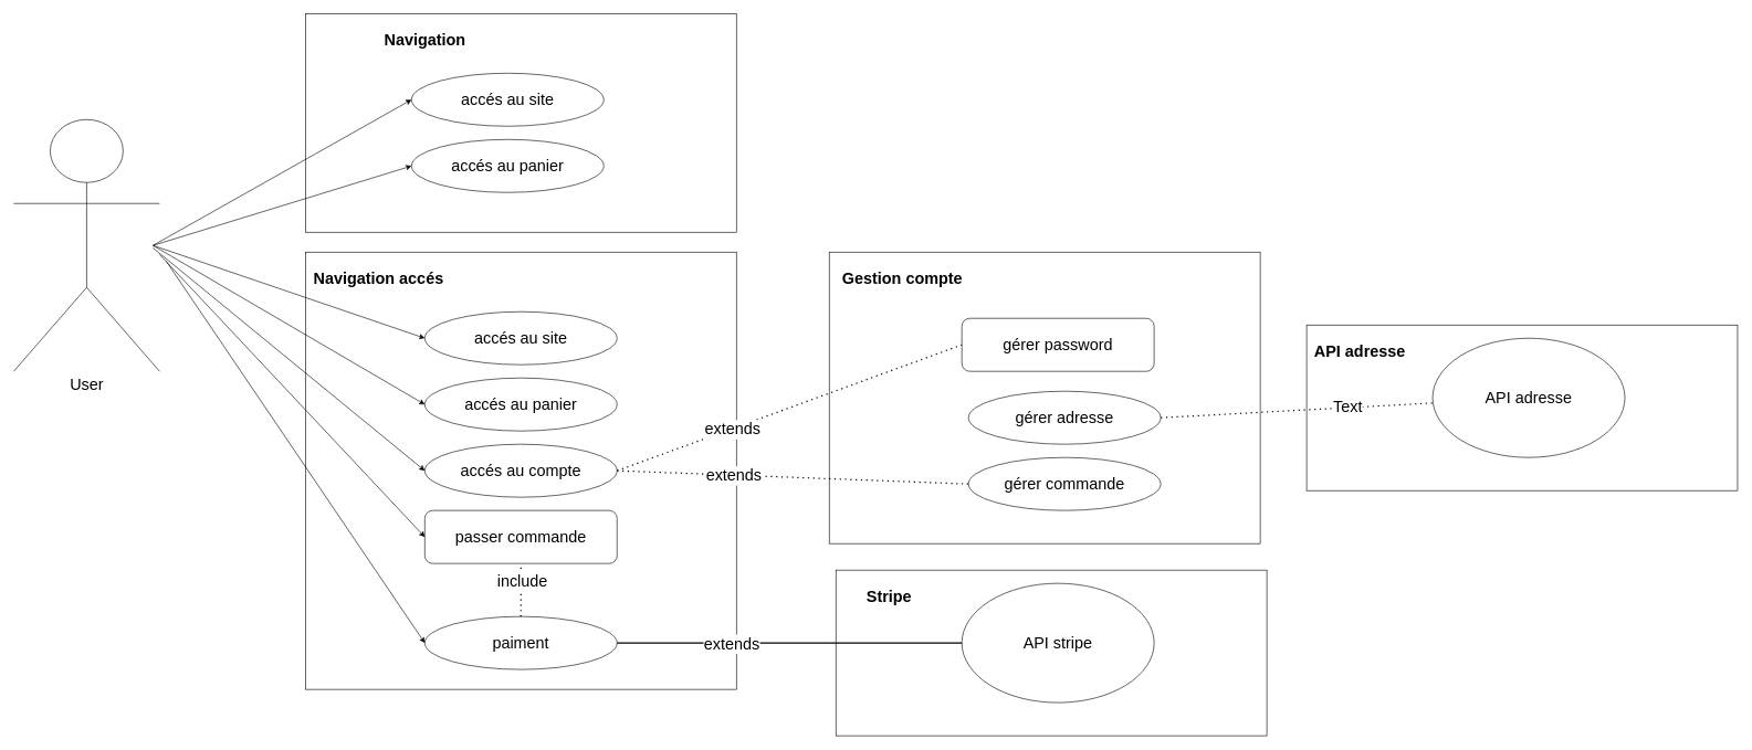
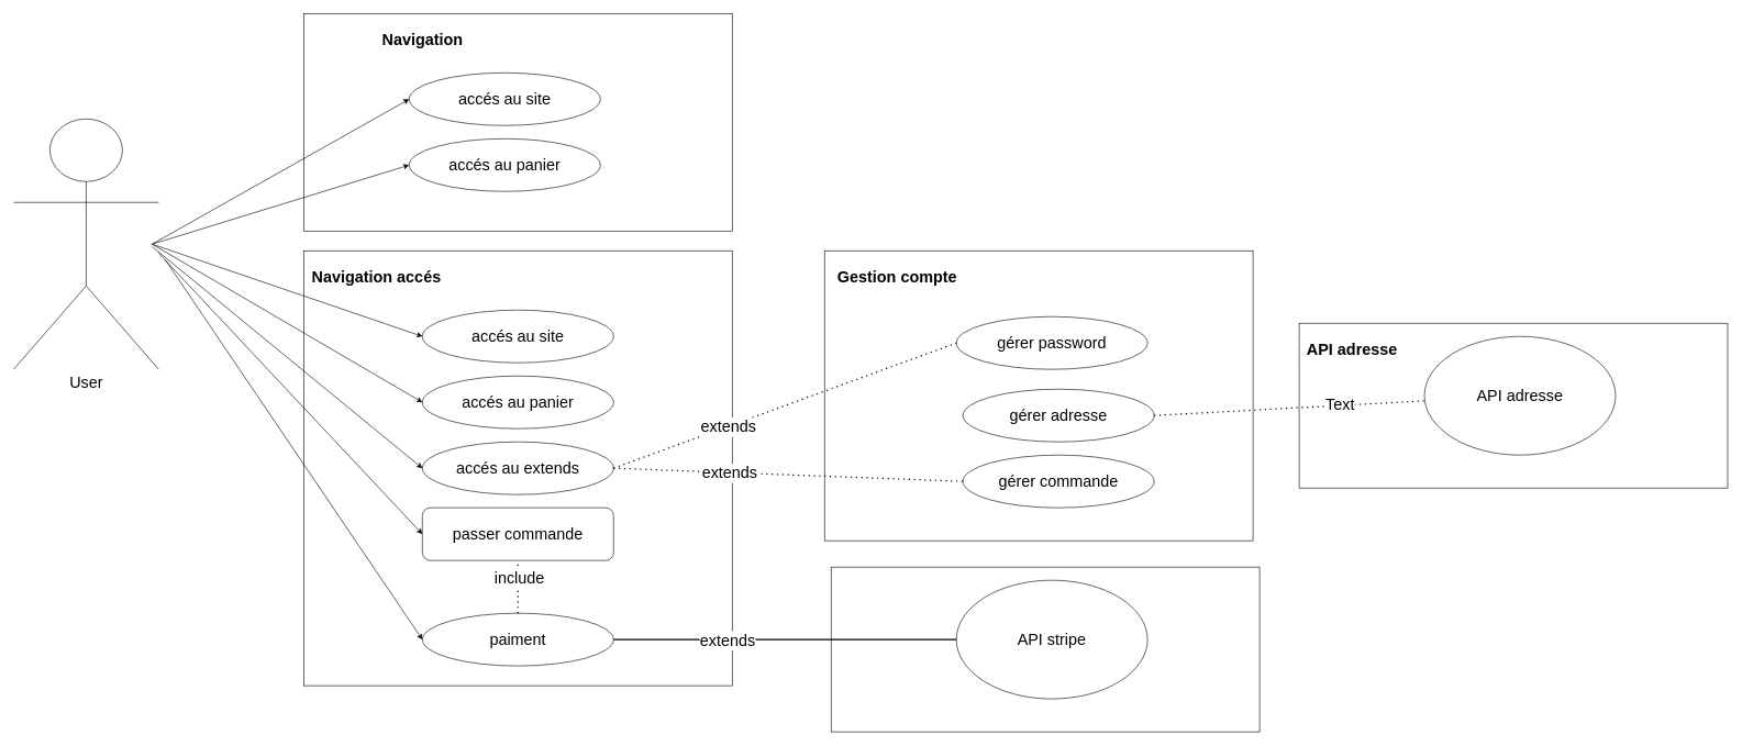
  <mxCell id="0" />
  <mxCell id="1" parent="0" />
  <mxCell id="2" value="&lt;font style=&quot;font-size: 24px;&quot;&gt;User&lt;/font&gt;" style="shape=umlActor;verticalLabelPosition=bottom;verticalAlign=top;html=1;outlineConnect=0;" vertex="1" parent="1"><mxGeometry x="20" y="180" width="220" height="380" as="geometry" /></mxCell>
  <mxCell id="3" value="" style="rounded=0;whiteSpace=wrap;html=1;" vertex="1" parent="1"><mxGeometry x="460" y="20" width="650" height="330" as="geometry" /></mxCell>
  <mxCell id="4" value="" style="rounded=0;whiteSpace=wrap;html=1;" vertex="1" parent="1"><mxGeometry x="460" y="380" width="650" height="660" as="geometry" /></mxCell>
  <mxCell id="5" value="" style="rounded=0;whiteSpace=wrap;html=1;" vertex="1" parent="1"><mxGeometry x="1260" y="860" width="650" height="250" as="geometry" /></mxCell>
  <mxCell id="6" value="Navigation" style="text;strokeColor=none;fillColor=none;html=1;fontSize=24;fontStyle=1;verticalAlign=middle;align=center;" vertex="1" parent="1"><mxGeometry x="590" y="40" width="100" height="40" as="geometry" /></mxCell>
  <mxCell id="7" value="Navigation accés" style="text;strokeColor=none;fillColor=none;html=1;fontSize=24;fontStyle=1;verticalAlign=middle;align=center;" vertex="1" parent="1"><mxGeometry x="520" y="400" width="100" height="40" as="geometry" /></mxCell>
  <mxCell id="8" value="&lt;font style=&quot;font-size: 24px;&quot;&gt;accés au site&lt;/font&gt;" style="ellipse;whiteSpace=wrap;html=1;" vertex="1" parent="1"><mxGeometry x="620" y="110" width="290" height="80" as="geometry" /></mxCell>
  <mxCell id="9" value="&lt;font style=&quot;font-size: 24px;&quot;&gt;accés au panier&lt;/font&gt;" style="ellipse;whiteSpace=wrap;html=1;" vertex="1" parent="1"><mxGeometry x="620" y="210" width="290" height="80" as="geometry" /></mxCell>
  <mxCell id="10" value="&lt;font style=&quot;font-size: 24px;&quot;&gt;accés au site&lt;/font&gt;" style="ellipse;whiteSpace=wrap;html=1;" vertex="1" parent="1"><mxGeometry x="640" y="470" width="290" height="80" as="geometry" /></mxCell>
  <mxCell id="11" value="&lt;font style=&quot;font-size: 24px;&quot;&gt;accés au panier&lt;/font&gt;" style="ellipse;whiteSpace=wrap;html=1;" vertex="1" parent="1"><mxGeometry x="640" y="570" width="290" height="80" as="geometry" /></mxCell>
- <mxCell id="12" value="&lt;font style=&quot;font-size: 24px;&quot;&gt;accés au compte&lt;/font&gt;" style="ellipse;whiteSpace=wrap;html=1;" vertex="1" parent="1"><mxGeometry x="640" y="670" width="290" height="80" as="geometry" /></mxCell>
+ <mxCell id="12" value="&lt;font style=&quot;font-size: 24px;&quot;&gt;accés au extends&lt;/font&gt;" style="ellipse;whiteSpace=wrap;html=1;" vertex="1" parent="1"><mxGeometry x="640" y="670" width="290" height="80" as="geometry" /></mxCell>
  <mxCell id="13" value="&lt;span style=&quot;font-size: 24px;&quot;&gt;passer commande&lt;/span&gt;" style="whiteSpace=wrap;html=1;rounded=1;" vertex="1" parent="1"><mxGeometry x="640" y="770" width="290" height="80" as="geometry" /></mxCell>
  <mxCell id="14" value="&lt;span style=&quot;font-size: 24px;&quot;&gt;paiment&lt;/span&gt;" style="ellipse;whiteSpace=wrap;html=1;" vertex="1" parent="1"><mxGeometry x="640" y="930" width="290" height="80" as="geometry" /></mxCell>
- <mxCell id="15" value="Stripe" style="text;strokeColor=none;fillColor=none;html=1;fontSize=24;fontStyle=1;verticalAlign=middle;align=center;" vertex="1" parent="1"><mxGeometry x="1290" y="880" width="100" height="40" as="geometry" /></mxCell>
  <mxCell id="16" value="&lt;span style=&quot;font-size: 24px;&quot;&gt;API stripe&lt;/span&gt;" style="ellipse;whiteSpace=wrap;html=1;" vertex="1" parent="1"><mxGeometry x="1450" y="880" width="290" height="180" as="geometry" /></mxCell>
  <mxCell id="17" value="" style="endArrow=none;dashed=0;html=1;dashPattern=1 3;strokeWidth=2;fontSize=24;entryX=0;entryY=0.5;entryDx=0;entryDy=0;exitX=1;exitY=0.5;exitDx=0;exitDy=0;" edge="1" parent="1" source="14" target="16"><mxGeometry width="50" height="50" relative="1" as="geometry"><mxPoint x="870" y="610" as="sourcePoint" /><mxPoint x="920" y="560" as="targetPoint" /></mxGeometry></mxCell>
  <mxCell id="18" value="extends" style="edgeLabel;html=1;align=center;verticalAlign=middle;resizable=0;points=[];fontSize=24;" vertex="1" connectable="0" parent="17"><mxGeometry x="-0.337" y="-1" relative="1" as="geometry"><mxPoint as="offset" /></mxGeometry></mxCell>
  <mxCell id="19" value="" style="endArrow=none;dashed=1;html=1;dashPattern=1 3;strokeWidth=2;fontSize=24;exitX=0.5;exitY=0;exitDx=0;exitDy=0;entryX=0.5;entryY=1;entryDx=0;entryDy=0;" edge="1" parent="1" source="14" target="13"><mxGeometry width="50" height="50" relative="1" as="geometry"><mxPoint x="870" y="610" as="sourcePoint" /><mxPoint x="920" y="560" as="targetPoint" /></mxGeometry></mxCell>
  <mxCell id="20" value="include" style="edgeLabel;html=1;align=center;verticalAlign=middle;resizable=0;points=[];fontSize=24;" vertex="1" connectable="0" parent="19"><mxGeometry x="0.357" y="-1" relative="1" as="geometry"><mxPoint as="offset" /></mxGeometry></mxCell>
  <mxCell id="21" value="" style="endArrow=classic;html=1;fontSize=24;entryX=0;entryY=0.5;entryDx=0;entryDy=0;" edge="1" parent="1" target="8"><mxGeometry width="50" height="50" relative="1" as="geometry"><mxPoint x="230" y="370" as="sourcePoint" /><mxPoint x="760" y="580" as="targetPoint" /></mxGeometry></mxCell>
  <mxCell id="22" value="" style="endArrow=classic;html=1;fontSize=24;entryX=0;entryY=0.5;entryDx=0;entryDy=0;" edge="1" parent="1" target="9"><mxGeometry width="50" height="50" relative="1" as="geometry"><mxPoint x="230" y="370" as="sourcePoint" /><mxPoint x="630" y="160" as="targetPoint" /></mxGeometry></mxCell>
  <mxCell id="23" value="" style="endArrow=classic;html=1;fontSize=24;entryX=0;entryY=0.5;entryDx=0;entryDy=0;" edge="1" parent="1" target="10"><mxGeometry width="50" height="50" relative="1" as="geometry"><mxPoint x="230" y="370" as="sourcePoint" /><mxPoint x="630" y="260" as="targetPoint" /></mxGeometry></mxCell>
  <mxCell id="24" value="" style="endArrow=classic;html=1;fontSize=24;entryX=0;entryY=0.5;entryDx=0;entryDy=0;" edge="1" parent="1" target="11"><mxGeometry width="50" height="50" relative="1" as="geometry"><mxPoint x="230" y="370" as="sourcePoint" /><mxPoint x="650" y="520" as="targetPoint" /></mxGeometry></mxCell>
  <mxCell id="25" value="" style="endArrow=classic;html=1;fontSize=24;entryX=0;entryY=0.5;entryDx=0;entryDy=0;" edge="1" parent="1" target="12"><mxGeometry width="50" height="50" relative="1" as="geometry"><mxPoint x="230" y="373.689" as="sourcePoint" /><mxPoint x="650" y="620" as="targetPoint" /></mxGeometry></mxCell>
  <mxCell id="26" value="" style="endArrow=classic;html=1;fontSize=24;entryX=0;entryY=0.5;entryDx=0;entryDy=0;" edge="1" parent="1" target="13"><mxGeometry width="50" height="50" relative="1" as="geometry"><mxPoint x="240" y="383.689" as="sourcePoint" /><mxPoint x="650" y="720" as="targetPoint" /></mxGeometry></mxCell>
  <mxCell id="27" value="" style="endArrow=classic;html=1;fontSize=24;entryX=0;entryY=0.5;entryDx=0;entryDy=0;" edge="1" parent="1" target="14"><mxGeometry width="50" height="50" relative="1" as="geometry"><mxPoint x="250" y="393.689" as="sourcePoint" /><mxPoint x="650" y="820" as="targetPoint" /></mxGeometry></mxCell>
  <mxCell id="28" value="" style="rounded=0;whiteSpace=wrap;html=1;" vertex="1" parent="1"><mxGeometry x="1250" y="380" width="650" height="440" as="geometry" /></mxCell>
  <mxCell id="29" value="Gestion compte" style="text;strokeColor=none;fillColor=none;html=1;fontSize=24;fontStyle=1;verticalAlign=middle;align=center;" vertex="1" parent="1"><mxGeometry x="1310" y="400" width="100" height="40" as="geometry" /></mxCell>
- <mxCell id="30" value="&lt;font style=&quot;font-size: 24px;&quot;&gt;gérer password&lt;/font&gt;" style="whiteSpace=wrap;html=1;rounded=1;" vertex="1" parent="1"><mxGeometry x="1450" y="480" width="290" height="80" as="geometry" /></mxCell>
+ <mxCell id="30" value="&lt;font style=&quot;font-size: 24px;&quot;&gt;gérer password&lt;/font&gt;" style="ellipse;whiteSpace=wrap;html=1;" vertex="1" parent="1"><mxGeometry x="1450" y="480" width="290" height="80" as="geometry" /></mxCell>
  <mxCell id="31" value="&lt;font style=&quot;font-size: 24px;&quot;&gt;gérer adresse&lt;/font&gt;" style="ellipse;whiteSpace=wrap;html=1;" vertex="1" parent="1"><mxGeometry x="1460" y="590" width="290" height="80" as="geometry" /></mxCell>
  <mxCell id="32" value="&lt;font style=&quot;font-size: 24px;&quot;&gt;gérer commande&lt;/font&gt;" style="ellipse;whiteSpace=wrap;html=1;" vertex="1" parent="1"><mxGeometry x="1460" y="690" width="290" height="80" as="geometry" /></mxCell>
  <mxCell id="33" value="" style="endArrow=none;dashed=1;html=1;dashPattern=1 3;strokeWidth=2;fontSize=24;entryX=0;entryY=0.5;entryDx=0;entryDy=0;exitX=1;exitY=0.5;exitDx=0;exitDy=0;" edge="1" parent="1" source="12" target="32"><mxGeometry width="50" height="50" relative="1" as="geometry"><mxPoint x="940" y="980" as="sourcePoint" /><mxPoint x="1460" y="980" as="targetPoint" /></mxGeometry></mxCell>
  <mxCell id="34" value="extends" style="edgeLabel;html=1;align=center;verticalAlign=middle;resizable=0;points=[];fontSize=24;" vertex="1" connectable="0" parent="33"><mxGeometry x="-0.337" y="-1" relative="1" as="geometry"><mxPoint as="offset" /></mxGeometry></mxCell>
  <mxCell id="35" value="" style="endArrow=none;dashed=1;html=1;dashPattern=1 3;strokeWidth=2;fontSize=24;entryX=0;entryY=0.5;entryDx=0;entryDy=0;" edge="1" parent="1" target="30"><mxGeometry width="50" height="50" relative="1" as="geometry"><mxPoint x="930" y="710" as="sourcePoint" /><mxPoint x="1478.41" y="653.76" as="targetPoint" /></mxGeometry></mxCell>
  <mxCell id="36" value="extends" style="edgeLabel;html=1;align=center;verticalAlign=middle;resizable=0;points=[];fontSize=24;" vertex="1" connectable="0" parent="35"><mxGeometry x="-0.337" y="-1" relative="1" as="geometry"><mxPoint as="offset" /></mxGeometry></mxCell>
  <mxCell id="37" value="" style="rounded=0;whiteSpace=wrap;html=1;" vertex="1" parent="1"><mxGeometry x="1970" y="490" width="650" height="250" as="geometry" /></mxCell>
  <mxCell id="38" value="API adresse" style="text;strokeColor=none;fillColor=none;html=1;fontSize=24;fontStyle=1;verticalAlign=middle;align=center;" vertex="1" parent="1"><mxGeometry x="2000" y="510" width="100" height="40" as="geometry" /></mxCell>
  <mxCell id="39" value="&lt;span style=&quot;font-size: 24px;&quot;&gt;API adresse&lt;/span&gt;" style="ellipse;whiteSpace=wrap;html=1;" vertex="1" parent="1"><mxGeometry x="2160" y="510" width="290" height="180" as="geometry" /></mxCell>
  <mxCell id="40" value="" style="endArrow=none;dashed=1;html=1;dashPattern=1 3;strokeWidth=2;fontSize=24;exitX=1;exitY=0.5;exitDx=0;exitDy=0;" edge="1" parent="1" source="31" target="39"><mxGeometry width="50" height="50" relative="1" as="geometry"><mxPoint x="2010" y="710" as="sourcePoint" /><mxPoint x="2060" y="660" as="targetPoint" /></mxGeometry></mxCell>
  <mxCell id="41" value="Text" style="edgeLabel;html=1;align=center;verticalAlign=middle;resizable=0;points=[];fontSize=24;" vertex="1" connectable="0" parent="40"><mxGeometry x="0.37" y="1" relative="1" as="geometry"><mxPoint as="offset" /></mxGeometry></mxCell>
